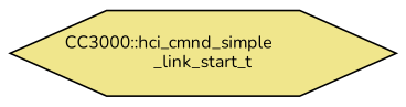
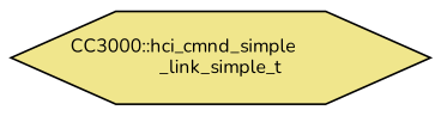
  digraph {
    rankdir=LR
    fontname=Nunito
-   n1 [color=black fillcolor=khaki fontname=Nunito fontsize=10 height=0.2 label="CC3000::hci_cmnd_simple\l_link_start_t" shape=hexagon style=filled width=0.4]
+   n1 [color=black fillcolor=khaki fontname=Nunito fontsize=10 height=0.2 label="CC3000::hci_cmnd_simple\l_link_simple_t" shape=hexagon style=filled width=0.4]
  }
